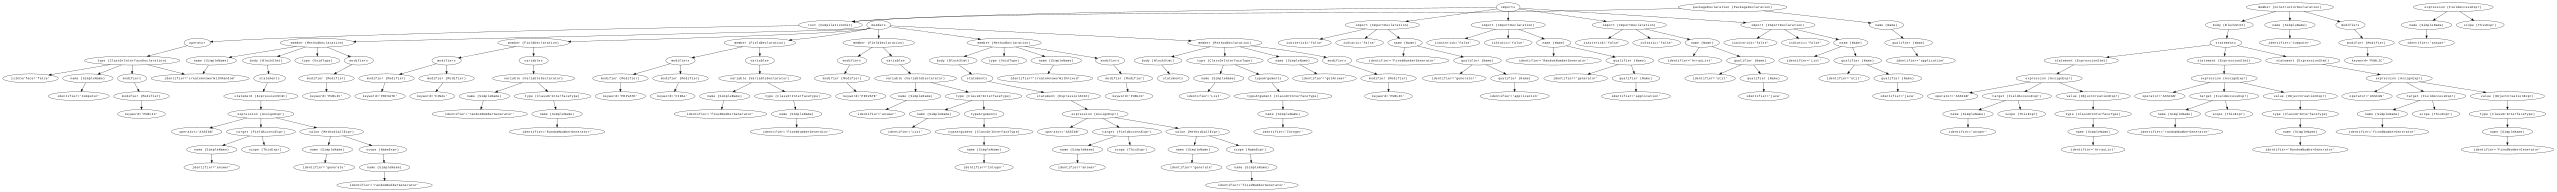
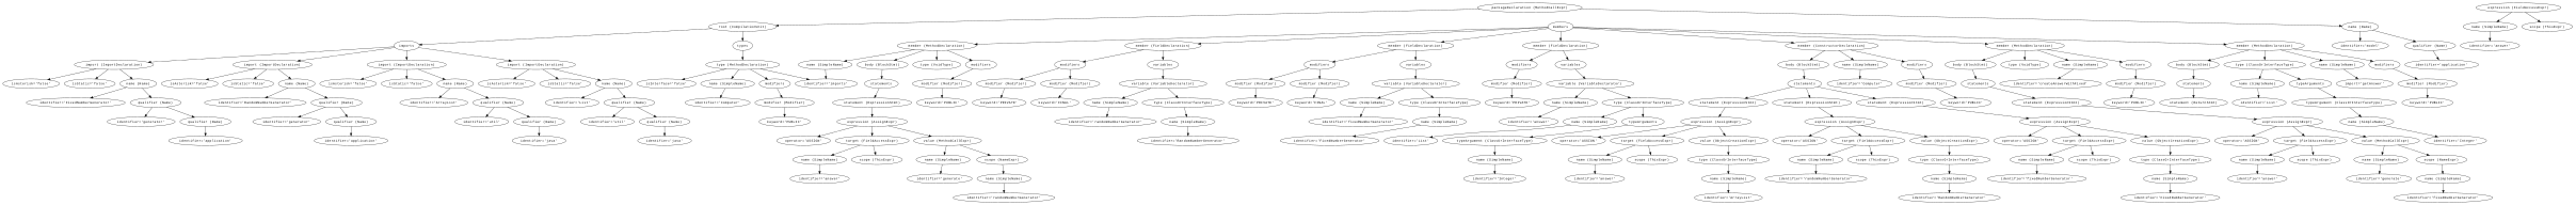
  digraph {
    fontname="Liberation Mono"
    node [fontname="Liberation Mono"]
    edge [fontname="Liberation Mono"]
    n1 [label="root (CompilationUnit)"]
    n2 [label=imports]
-   n3 [label=operator]
-   n4 [label="packageDeclaration (PackageDeclaration)"]
+   n3 [label=types]
+   n4 [label="packageDeclaration (MethodCallExpr)"]
    n5 [label="name (Name)"]
    n6 [label="import (ImportDeclaration)"]
    n7 [label="import (ImportDeclaration)"]
    n8 [label="import (ImportDeclaration)"]
    n9 [label="import (ImportDeclaration)"]
-   n10 [label="type (ClassOrInterfaceDeclaration)"]
+   n10 [label="type (MethodDeclaration)"]
+   n11 [label="identifier='model'"]
    n12 [label="qualifier (Name)"]
    n13 [label="identifier='application'"]
    n14 [label="isAsterisk='false'"]
    n15 [label="isStatic='false'"]
    n16 [label="name (Name)"]
    n17 [label="isAsterisk='false'"]
    n18 [label="isStatic='false'"]
    n19 [label="name (Name)"]
    n20 [label="isAsterisk='false'"]
    n21 [label="isStatic='false'"]
    n22 [label="name (Name)"]
    n23 [label="isAsterisk='false'"]
    n24 [label="isStatic='false'"]
    n25 [label="name (Name)"]
    n26 [label="identifier='FixedNumberGenerator'"]
    n27 [label="qualifier (Name)"]
    n28 [label="identifier='generator'"]
    n29 [label="qualifier (Name)"]
    n30 [label="identifier='application'"]
    n31 [label="identifier='RandomNumberGenerator'"]
    n32 [label="qualifier (Name)"]
    n33 [label="identifier='generator'"]
    n34 [label="qualifier (Name)"]
    n35 [label="identifier='application'"]
    n36 [label="identifier='ArrayList'"]
    n37 [label="qualifier (Name)"]
    n38 [label="identifier='util'"]
    n39 [label="qualifier (Name)"]
    n40 [label="identifier='java'"]
    n41 [label="identifier='List'"]
    n42 [label="qualifier (Name)"]
    n43 [label="identifier='util'"]
    n44 [label="qualifier (Name)"]
    n45 [label="identifier='java'"]
    n46 [label="isInterface='false'"]
    n47 [label="name (SimpleName)"]
    n48 [label=modifiers]
-   n49 [label="identifier='createAnswerWithRandom'"]
+   n49 [label="identifier='imports'"]
    n50 [label="identifier='Computer'"]
    n51 [label=members]
    n52 [label="member (FieldDeclaration)"]
    n53 [label="member (FieldDeclaration)"]
    n54 [label="member (FieldDeclaration)"]
    n55 [label="member (ConstructorDeclaration)"]
    n56 [label="member (MethodDeclaration)"]
    n57 [label="member (MethodDeclaration)"]
    n58 [label="member (MethodDeclaration)"]
    n59 [label="modifier (Modifier)"]
    n60 [label=modifiers]
    n61 [label=variables]
    n62 [label=modifiers]
    n63 [label=variables]
    n64 [label=modifiers]
    n65 [label=variables]
    n66 [label="body (BlockStmt)"]
    n67 [label="name (SimpleName)"]
    n68 [label=modifiers]
    n69 [label="body (BlockStmt)"]
    n70 [label="type (VoidType)"]
    n71 [label="name (SimpleName)"]
    n72 [label=modifiers]
    n73 [label="body (BlockStmt)"]
    n74 [label="type (VoidType)"]
    n75 [label="name (SimpleName)"]
    n76 [label=modifiers]
    n77 [label="body (BlockStmt)"]
    n78 [label="type (ClassOrInterfaceType)"]
    n79 [label="name (SimpleName)"]
    n80 [label=modifiers]
    n81 [label="modifier (Modifier)"]
    n82 [label="modifier (Modifier)"]
    n83 [label="variable (VariableDeclarator)"]
    n84 [label="keyword='PRIVATE'"]
    n85 [label="keyword='FINAL'"]
    n86 [label="name (SimpleName)"]
    n87 [label="type (ClassOrInterfaceType)"]
    n88 [label="identifier='randomNumberGenerator'"]
    n89 [label="name (SimpleName)"]
    n90 [label="identifier='RandomNumberGenerator'"]
    n91 [label="modifier (Modifier)"]
    n92 [label="modifier (Modifier)"]
    n93 [label="variable (VariableDeclarator)"]
    n94 [label="keyword='PRIVATE'"]
    n95 [label="keyword='FINAL'"]
    n96 [label="name (SimpleName)"]
    n97 [label="type (ClassOrInterfaceType)"]
    n98 [label="identifier='fixedNumberGenerator'"]
    n99 [label="name (SimpleName)"]
    n100 [label="identifier='FixedNumberGenerator'"]
    n101 [label="modifier (Modifier)"]
    n102 [label="variable (VariableDeclarator)"]
    n103 [label="keyword='PRIVATE'"]
    n104 [label="name (SimpleName)"]
    n105 [label="type (ClassOrInterfaceType)"]
    n106 [label="identifier='answer'"]
    n107 [label="name (SimpleName)"]
    n108 [label=typeArguments]
    n109 [label="identifier='List'"]
    n110 [label="typeArgument (ClassOrInterfaceType)"]
    n111 [label="name (SimpleName)"]
    n112 [label="identifier='Integer'"]
    n113 [label=statements]
    n114 [label="identifier='Computer'"]
    n115 [label="modifier (Modifier)"]
    n116 [label="statement (ExpressionStmt)"]
    n117 [label="statement (ExpressionStmt)"]
    n118 [label="statement (ExpressionStmt)"]
    n119 [label="expression (AssignExpr)"]
    n120 [label="expression (AssignExpr)"]
    n121 [label="expression (AssignExpr)"]
    n122 [label="operator='ASSIGN'"]
    n123 [label="target (FieldAccessExpr)"]
    n124 [label="value (ObjectCreationExpr)"]
    n125 [label="name (SimpleName)"]
    n126 [label="scope (ThisExpr)"]
    n127 [label="type (ClassOrInterfaceType)"]
    n128 [label="identifier='answer'"]
    n129 [label="name (SimpleName)"]
    n130 [label="identifier='ArrayList'"]
    n131 [label="operator='ASSIGN'"]
    n132 [label="target (FieldAccessExpr)"]
    n133 [label="value (ObjectCreationExpr)"]
    n134 [label="name (SimpleName)"]
    n135 [label="scope (ThisExpr)"]
    n136 [label="type (ClassOrInterfaceType)"]
    n137 [label="identifier='randomNumberGenerator'"]
    n138 [label="name (SimpleName)"]
    n139 [label="identifier='RandomNumberGenerator'"]
    n140 [label="operator='ASSIGN'"]
    n141 [label="target (FieldAccessExpr)"]
    n142 [label="value (ObjectCreationExpr)"]
    n143 [label="name (SimpleName)"]
    n144 [label="scope (ThisExpr)"]
    n145 [label="type (ClassOrInterfaceType)"]
    n146 [label="identifier='fixedNumberGenerator'"]
    n147 [label="name (SimpleName)"]
    n148 [label="identifier='FixedNumberGenerator'"]
    n149 [label="keyword='PUBLIC'"]
    n150 [label=statements]
    n151 [label="modifier (Modifier)"]
    n152 [label="statement (ExpressionStmt)"]
    n153 [label="expression (AssignExpr)"]
    n154 [label="operator='ASSIGN'"]
    n155 [label="target (FieldAccessExpr)"]
    n156 [label="value (MethodCallExpr)"]
    n157 [label="name (SimpleName)"]
    n158 [label="scope (ThisExpr)"]
    n159 [label="name (SimpleName)"]
    n160 [label="scope (NameExpr)"]
    n161 [label="identifier='answer'"]
    n162 [label="identifier='generate'"]
    n163 [label="name (SimpleName)"]
    n164 [label="identifier='randomNumberGenerator'"]
    n165 [label="keyword='PUBLIC'"]
    n166 [label=statements]
    n167 [label="identifier='createAnswerWithFixed'"]
    n168 [label="modifier (Modifier)"]
    n169 [label="statement (ExpressionStmt)"]
    n170 [label="expression (AssignExpr)"]
    n171 [label="operator='ASSIGN'"]
    n172 [label="target (FieldAccessExpr)"]
    n173 [label="value (MethodCallExpr)"]
    n174 [label="name (SimpleName)"]
    n175 [label="scope (ThisExpr)"]
    n176 [label="name (SimpleName)"]
    n177 [label="scope (NameExpr)"]
    n178 [label="identifier='answer'"]
    n179 [label="identifier='generate'"]
    n180 [label="name (SimpleName)"]
    n181 [label="identifier='fixedNumberGenerator'"]
    n182 [label="keyword='PUBLIC'"]
    n183 [label=statements]
    n184 [label="name (SimpleName)"]
    n185 [label=typeArguments]
-   n186 [label="identifier='getAnswer'"]
+   n186 [label="import='getAnswer'"]
    n187 [label="modifier (Modifier)"]
+   n188 [label="statement (ReturnStmt)"]
    n189 [label="expression (FieldAccessExpr)"]
    n190 [label="name (SimpleName)"]
    n191 [label="scope (ThisExpr)"]
    n192 [label="identifier='answer'"]
    n193 [label="identifier='List'"]
    n194 [label="typeArgument (ClassOrInterfaceType)"]
    n195 [label="name (SimpleName)"]
    n196 [label="identifier='Integer'"]
    n197 [label="keyword='PUBLIC'"]
    n198 [label="keyword='PUBLIC'"]
-   n2 -> n1
+   n1 -> n2
    n1 -> n3
    n2 -> n6
    n2 -> n7
    n2 -> n8
    n2 -> n9
    n3 -> n10
    n4 -> n1
    n4 -> n5
+   n5 -> n11
    n5 -> n12
    n6 -> n14
    n6 -> n15
    n6 -> n16
    n7 -> n17
    n7 -> n18
    n7 -> n19
    n8 -> n20
    n8 -> n21
    n8 -> n22
    n9 -> n23
    n9 -> n24
    n9 -> n25
    n10 -> n46
    n10 -> n47
    n10 -> n48
    n10 -> n49
    n12 -> n13
    n16 -> n26
    n16 -> n27
    n19 -> n31
    n19 -> n32
    n22 -> n36
    n22 -> n37
    n25 -> n41
    n25 -> n42
    n27 -> n28
    n27 -> n29
    n29 -> n30
    n32 -> n33
    n32 -> n34
    n34 -> n35
    n37 -> n38
    n37 -> n39
    n39 -> n40
    n42 -> n43
    n42 -> n44
    n44 -> n45
    n47 -> n50
    n48 -> n59
    n51 -> n52
    n51 -> n53
    n51 -> n54
+   n51 -> n55
    n51 -> n56
    n51 -> n57
    n51 -> n58
    n52 -> n60
    n52 -> n61
    n53 -> n62
    n53 -> n63
    n54 -> n64
    n54 -> n65
    n55 -> n66
    n55 -> n67
    n55 -> n68
    n56 -> n69
    n56 -> n70
    n56 -> n71
    n56 -> n72
    n57 -> n73
    n57 -> n74
    n57 -> n75
    n57 -> n76
    n58 -> n77
    n58 -> n78
    n58 -> n79
    n58 -> n80
    n59 -> n198
    n60 -> n81
    n60 -> n82
    n61 -> n83
    n62 -> n91
    n62 -> n92
    n63 -> n93
    n64 -> n101
    n65 -> n102
    n66 -> n113
    n67 -> n114
    n68 -> n115
    n69 -> n150
    n71 -> n49
    n72 -> n151
    n73 -> n166
    n75 -> n167
    n76 -> n168
    n77 -> n183
    n78 -> n184
    n78 -> n185
    n79 -> n186
    n80 -> n187
    n81 -> n84
    n82 -> n85
    n83 -> n86
    n83 -> n87
    n86 -> n88
    n87 -> n89
    n89 -> n90
    n91 -> n94
    n92 -> n95
    n93 -> n96
    n93 -> n97
    n96 -> n98
    n97 -> n99
    n99 -> n100
    n101 -> n103
    n102 -> n104
    n102 -> n105
    n104 -> n106
    n105 -> n107
    n105 -> n108
    n107 -> n109
    n108 -> n110
    n110 -> n111
    n111 -> n112
    n113 -> n116
    n113 -> n117
    n113 -> n118
    n115 -> n149
    n116 -> n119
    n117 -> n120
    n118 -> n121
    n119 -> n122
    n119 -> n123
    n119 -> n124
    n120 -> n131
    n120 -> n132
    n120 -> n133
    n121 -> n140
    n121 -> n141
    n121 -> n142
    n123 -> n125
    n123 -> n126
    n124 -> n127
    n125 -> n128
    n127 -> n129
    n129 -> n130
    n132 -> n134
    n132 -> n135
    n133 -> n136
    n134 -> n137
    n136 -> n138
    n138 -> n139
    n141 -> n143
    n141 -> n144
    n142 -> n145
    n143 -> n146
    n145 -> n147
    n147 -> n148
    n150 -> n152
    n151 -> n165
    n152 -> n153
    n153 -> n154
    n153 -> n155
    n153 -> n156
    n155 -> n157
    n155 -> n158
    n156 -> n159
    n156 -> n160
    n157 -> n161
    n159 -> n162
    n160 -> n163
    n163 -> n164
    n166 -> n169
    n168 -> n182
    n169 -> n170
    n170 -> n171
    n170 -> n172
    n170 -> n173
    n172 -> n174
    n172 -> n175
    n173 -> n176
    n173 -> n177
    n174 -> n178
    n176 -> n179
    n177 -> n180
    n180 -> n181
+   n183 -> n188
    n184 -> n193
    n185 -> n194
    n187 -> n197
    n189 -> n190
    n189 -> n191
    n190 -> n192
    n194 -> n195
    n195 -> n196
  }
